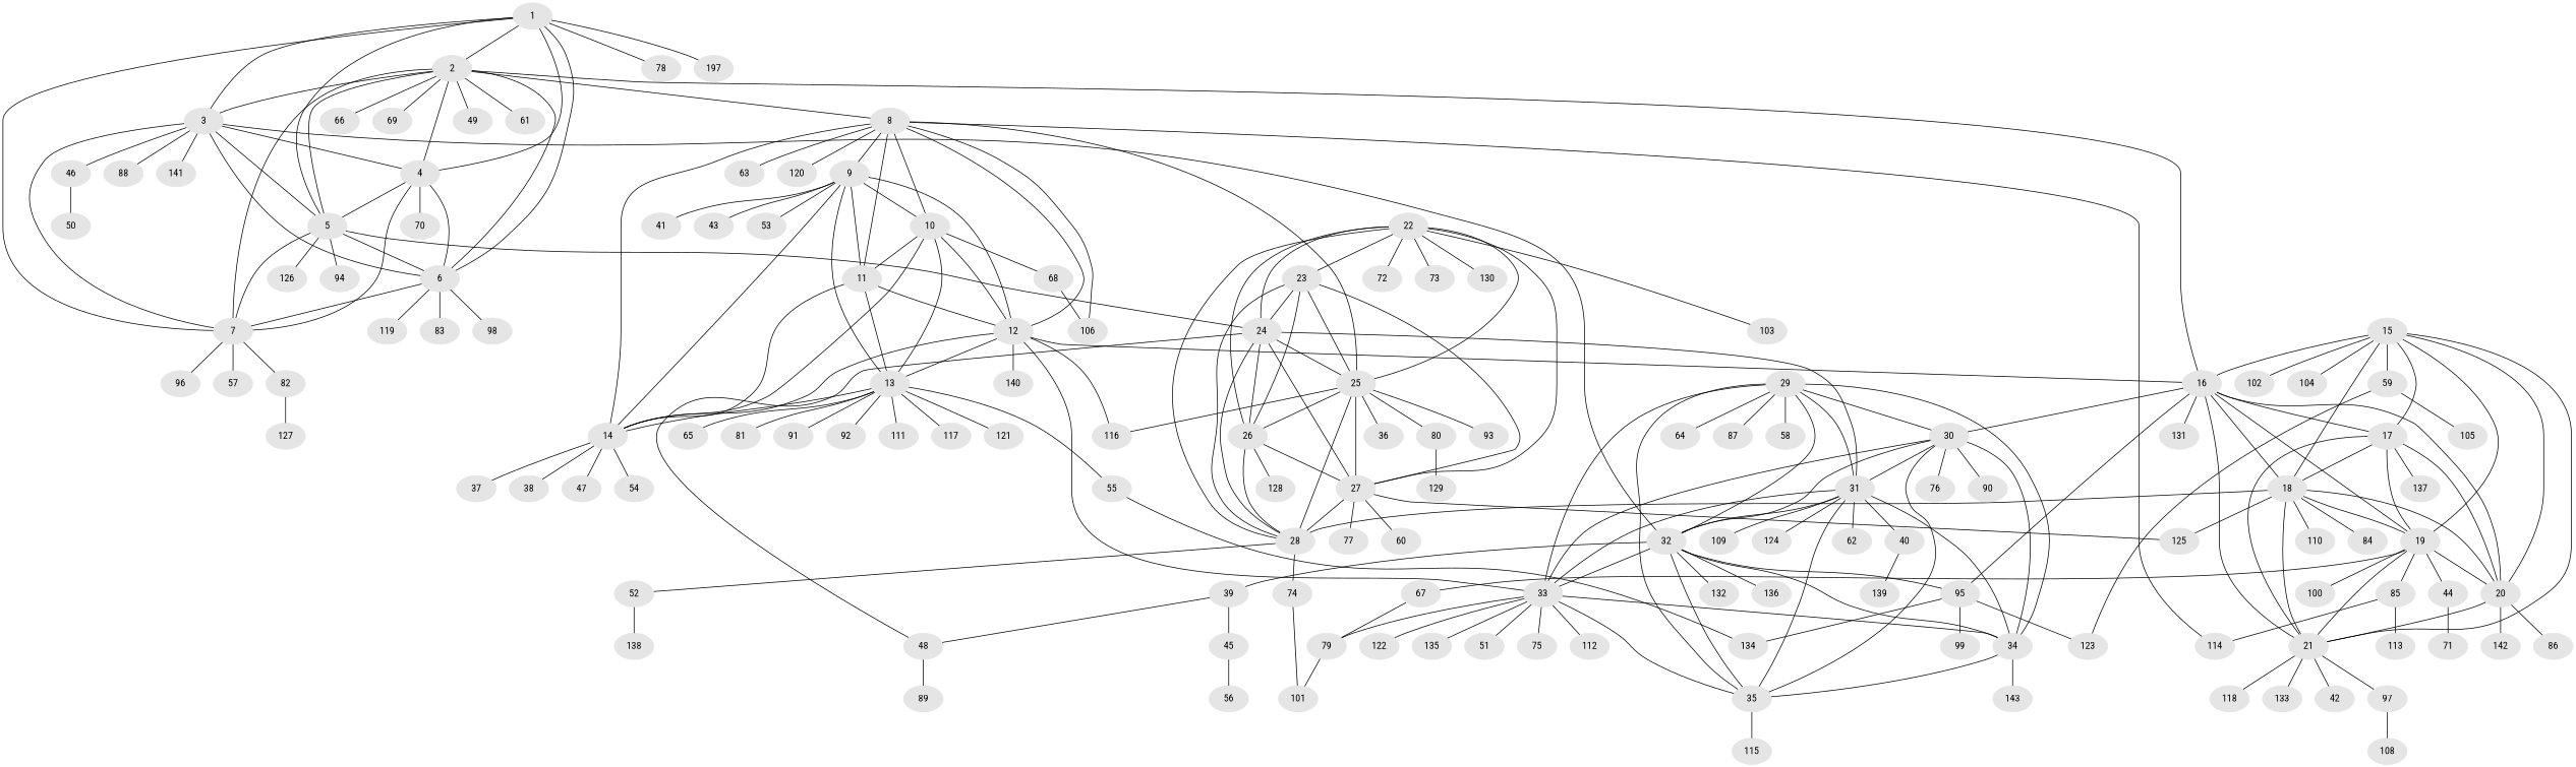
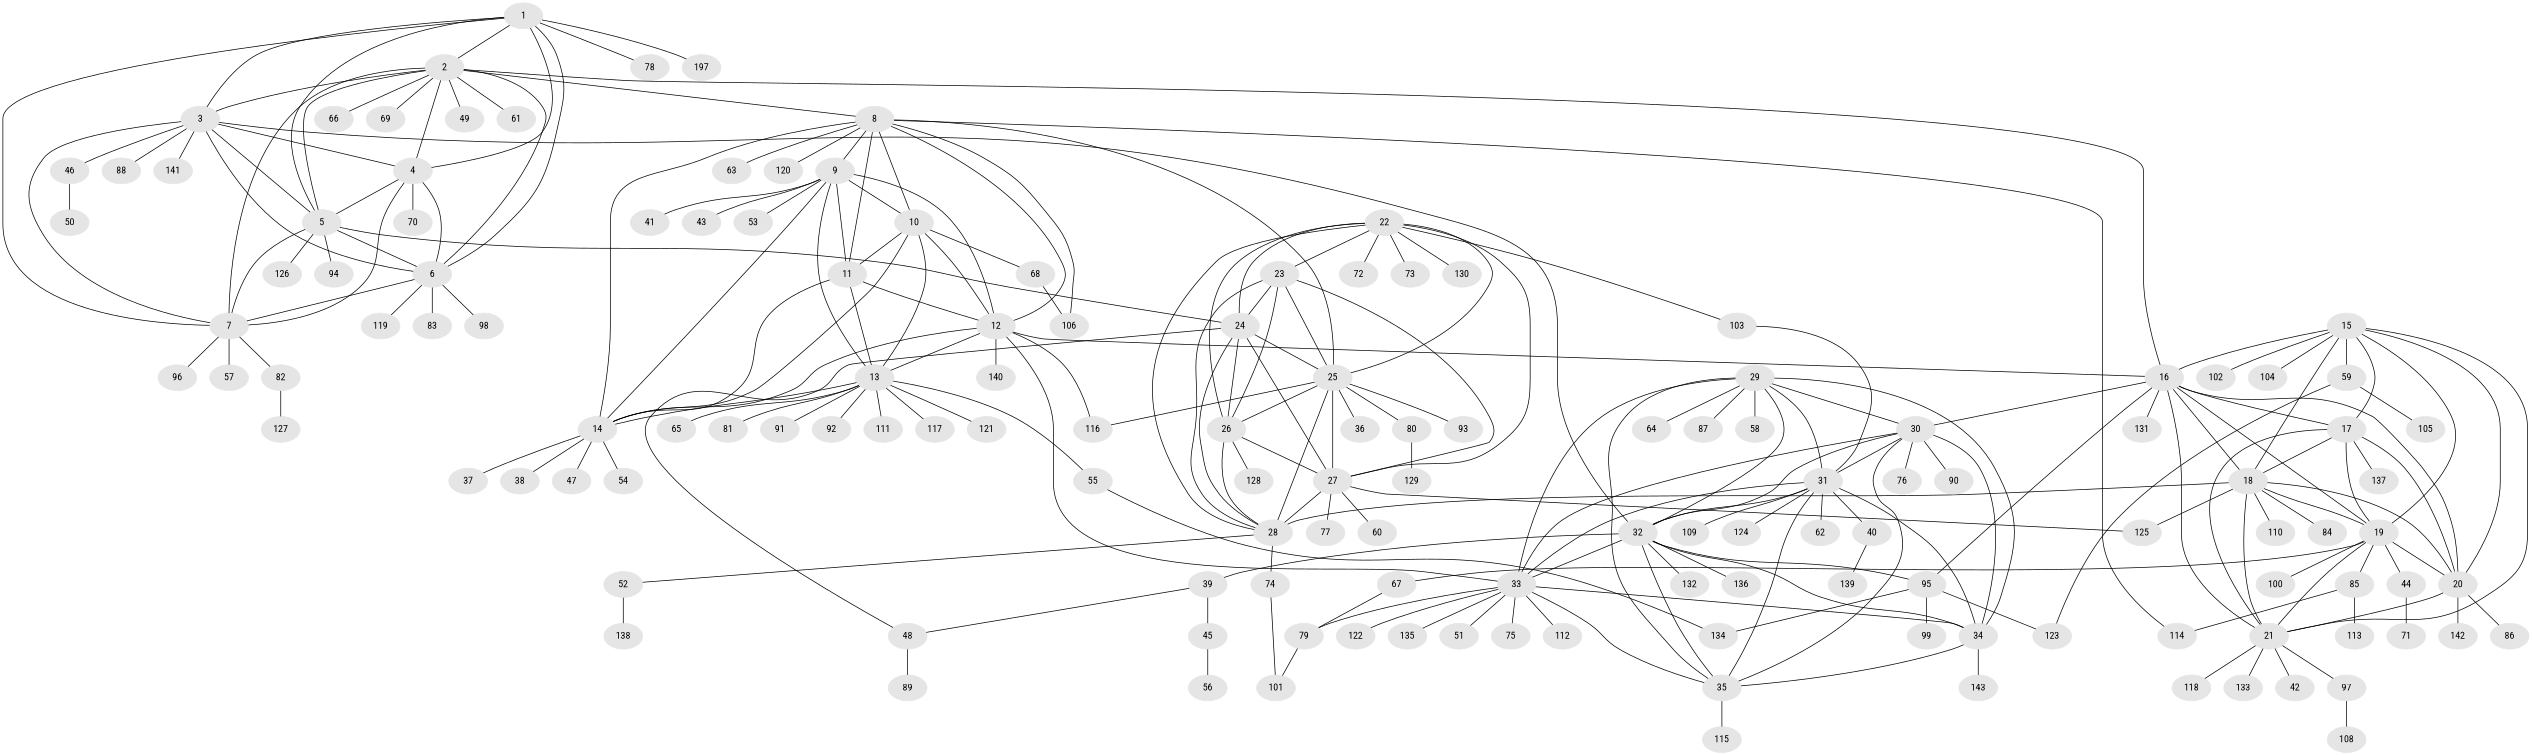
  graph {
    fontname="Roboto Condensed"
    node [color=gray90 fontname="Roboto Condensed" style=filled]
    edge [fontname="Roboto Condensed"]
    1
    2
    3
    4
    5
    6
    7
    78
    n9 [label=197]
    8
    16
    49
    61
    66
    69
    32
    46
    88
    141
    70
    24
    94
    126
    83
    98
    119
    57
    82
    96
    9
    10
    11
    12
    14
    25
    63
    114
    120
    106
    17
    18
    19
    20
    21
    30
    95
    131
    33
    34
    35
    39
    132
    136
    50
    28
    26
    27
    31
    48
    127
    13
    41
    43
    53
    68
    116
    140
    55
    65
    81
    91
    92
    111
    117
    121
    37
    38
    47
    54
    36
    80
    93
    51
    75
    79
    112
    122
    135
    134
    15
    59
    102
    104
    137
    84
    110
    125
    44
    67
    85
    100
    86
    142
    42
    97
    118
    133
    105
    123
    76
    90
    99
    52
    74
    71
    113
    108
    22
    23
    72
    73
    103
    130
    128
    60
    77
    40
    62
    109
    124
    89
    129
    138
    101
    29
    58
    64
    87
    143
    115
    139
    45
    56
    1 -- 2
    1 -- 3
    1 -- 4
    1 -- 5
    1 -- 6
    1 -- 7
    1 -- 78
    1 -- n9
    2 -- 3
    2 -- 4
    2 -- 5
    2 -- 6
    2 -- 7
    2 -- 8
    2 -- 16
    2 -- 49
    2 -- 61
    2 -- 66
    2 -- 69
    3 -- 4
    3 -- 5
    3 -- 6
    3 -- 7
    3 -- 32
    3 -- 46
    3 -- 88
    3 -- 141
    4 -- 5
    4 -- 6
    4 -- 7
    4 -- 70
    5 -- 6
    5 -- 7
    5 -- 24
    5 -- 94
    5 -- 126
    6 -- 7
    6 -- 83
    6 -- 98
    6 -- 119
    7 -- 57
    7 -- 82
    7 -- 96
    8 -- 9
    8 -- 10
    8 -- 11
    8 -- 12
    8 -- 14
    8 -- 25
    8 -- 63
    8 -- 114
    8 -- 120
    8 -- 106
    16 -- 17
    16 -- 18
    16 -- 19
    16 -- 20
    16 -- 21
    16 -- 30
    16 -- 95
    16 -- 131
    32 -- 95
    32 -- 33
    32 -- 34
    32 -- 35
    32 -- 39
    32 -- 132
    32 -- 136
    46 -- 50
    24 -- 25
    24 -- 28
    24 -- 26
    24 -- 27
-   24 -- 31
+   103 -- 31
    24 -- 48
    82 -- 127
    9 -- 10
    9 -- 11
    9 -- 12
    9 -- 14
    9 -- 13
    9 -- 41
    9 -- 43
    9 -- 53
    10 -- 11
    10 -- 12
    10 -- 14
    10 -- 13
    10 -- 68
    11 -- 12
    11 -- 14
    11 -- 13
    12 -- 16
    12 -- 14
    12 -- 33
    12 -- 13
    12 -- 116
    12 -- 140
    14 -- 37
    14 -- 38
    14 -- 47
    14 -- 54
    25 -- 28
    25 -- 26
    25 -- 27
    25 -- 116
    25 -- 36
    25 -- 80
    25 -- 93
    17 -- 18
    17 -- 19
    17 -- 20
    17 -- 21
    17 -- 137
    18 -- 19
    18 -- 20
    18 -- 21
    18 -- 28
    18 -- 84
    18 -- 110
    18 -- 125
    19 -- 20
    19 -- 21
    19 -- 44
    19 -- 67
    19 -- 85
    19 -- 100
    20 -- 21
    20 -- 86
    20 -- 142
    21 -- 42
    21 -- 97
    21 -- 118
    21 -- 133
    30 -- 32
    30 -- 33
    30 -- 34
    30 -- 35
    30 -- 31
    30 -- 76
    30 -- 90
    95 -- 134
    95 -- 123
    95 -- 99
    33 -- 34
    33 -- 35
    33 -- 51
    33 -- 75
    33 -- 79
    33 -- 112
    33 -- 122
    33 -- 135
    34 -- 35
    34 -- 143
    35 -- 115
    39 -- 48
    39 -- 45
    28 -- 52
    28 -- 74
    26 -- 28
    26 -- 27
    26 -- 128
    27 -- 28
    27 -- 125
    27 -- 60
    27 -- 77
    31 -- 32
    31 -- 33
    31 -- 34
    31 -- 35
    31 -- 40
    31 -- 62
    31 -- 109
    31 -- 124
    48 -- 89
    13 -- 14
    13 -- 55
    13 -- 65
    13 -- 81
    13 -- 91
    13 -- 92
    13 -- 111
    13 -- 117
    13 -- 121
    68 -- 106
    55 -- 134
    80 -- 129
    79 -- 101
    15 -- 16
    15 -- 17
    15 -- 18
    15 -- 19
    15 -- 20
    15 -- 21
    15 -- 59
    15 -- 102
    15 -- 104
    59 -- 105
    59 -- 123
    44 -- 71
    67 -- 79
    85 -- 114
    85 -- 113
    97 -- 108
    52 -- 138
    74 -- 101
    22 -- 24
    22 -- 25
    22 -- 28
    22 -- 26
    22 -- 27
    22 -- 23
    22 -- 72
    22 -- 73
    22 -- 103
    22 -- 130
    23 -- 24
    23 -- 25
    23 -- 28
    23 -- 26
    23 -- 27
    40 -- 139
    29 -- 32
    29 -- 30
    29 -- 33
    29 -- 34
    29 -- 35
    29 -- 31
    29 -- 58
    29 -- 64
    29 -- 87
    45 -- 56
  }
